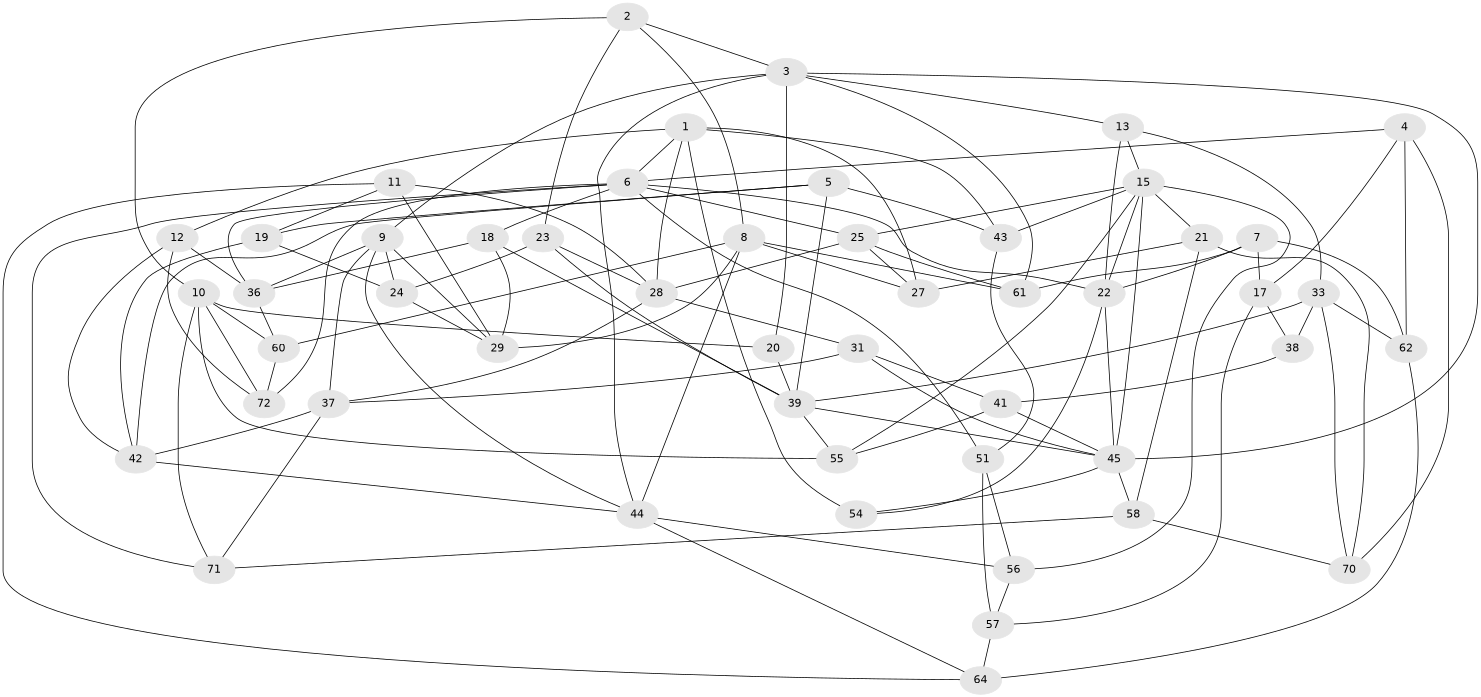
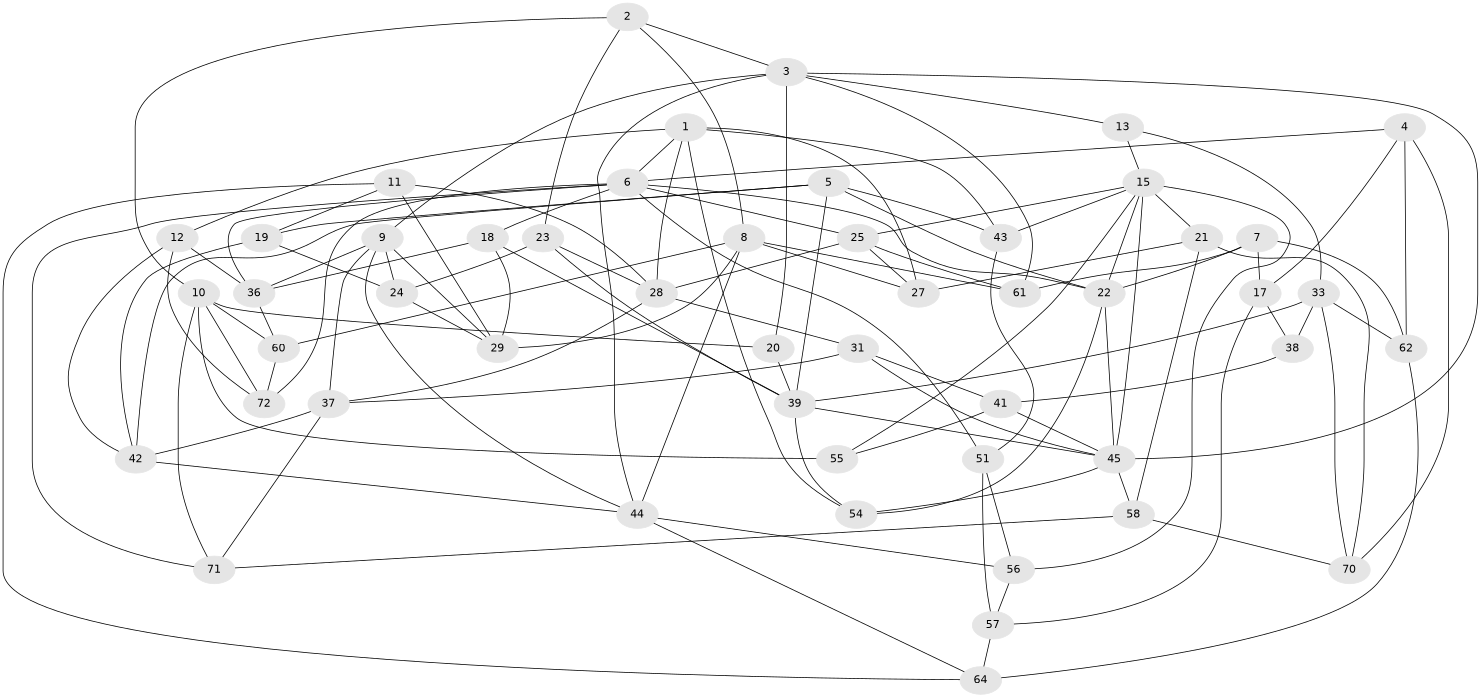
  graph {
    fontname="DejaVu Sans"
    node [color=gray90 fontname="DejaVu Sans" style=filled]
    edge [fontname="DejaVu Sans"]
    1 [super="+67"]
    6 [super="+16+40+14"]
    12
    27
    28 [super="+32"]
    43
    54
    72
    18
    22 [super="+50"]
    25 [super="+59"]
    51
    71
    36
    42 [super="+46"]
    37 [super="+53"]
    31
    3 [super="+30"]
    9 [super="+26"]
    13
    20
    44 [super="+52"]
    45 [super="+47+63"]
    61
    2
    8 [super="+35"]
    10 [super="+68"]
    23
    29 [super="+66"]
    60
    55
    39 [super="+48+65"]
    24
    15 [super="+49+69"]
    33
    64
    56
    58
    4
    17
    62
    70
    38
    57
    5
    19
    7
    11
    21
    41
    1 -- 6
    1 -- 12
    1 -- 27
    1 -- 28
    1 -- 43
    1 -- 54
    6 -- 72
    6 -- 18
    6 -- 22
    6 -- 25 [weight=2]
    6 -- 51
    6 -- 71
    6 -- 36
    12 -- 72
    12 -- 36
    12 -- 42
    28 -- 37
    28 -- 31
    43 -- 51
    18 -- 36
    18 -- 29
    18 -- 39
    22 -- 54
    22 -- 45
    25 -- 27
    25 -- 28
    25 -- 61
    51 -- 56
    51 -- 57
    36 -- 60
    42 -- 44
    37 -- 71
    37 -- 42 [weight=2]
    31 -- 37
    31 -- 45
    31 -- 41
    3 -- 9
    3 -- 13
    3 -- 20
    3 -- 44
    3 -- 45
    3 -- 61
    9 -- 36
    9 -- 37
    9 -- 44
    9 -- 29
    9 -- 24
-   13 -- 22
+   5 -- 22
    13 -- 15
    13 -- 33
    20 -- 39 [weight=2]
    44 -- 64
    44 -- 56
    45 -- 54
    45 -- 58
    2 -- 3
    2 -- 8
    2 -- 10
    2 -- 23
    8 -- 27
    8 -- 44
    8 -- 61
    8 -- 29
    8 -- 60
    10 -- 72
    10 -- 71
    10 -- 20
    10 -- 60
    10 -- 55 [weight=2]
    23 -- 28
    23 -- 39
    23 -- 24
    60 -- 72
-   39 -- 55
+   39 -- 54
    39 -- 45
    24 -- 29
    15 -- 43
    15 -- 22
    15 -- 25
    15 -- 45
    15 -- 55
    15 -- 56
    15 -- 21
    33 -- 39
    33 -- 62
    33 -- 70
    33 -- 38
    56 -- 57
    58 -- 71
    58 -- 70
    4 -- 6
    4 -- 17
    4 -- 62
    4 -- 70
    17 -- 38
    17 -- 57
    62 -- 64
    38 -- 41
    57 -- 64
    5 -- 43
    5 -- 42
    5 -- 39
    5 -- 19
    19 -- 42
    19 -- 24
    7 -- 22
    7 -- 61
    7 -- 17
    7 -- 62
    11 -- 28
    11 -- 29
    11 -- 64
    11 -- 19
    21 -- 27
    21 -- 58
    21 -- 70
    41 -- 45
    41 -- 55
  }
